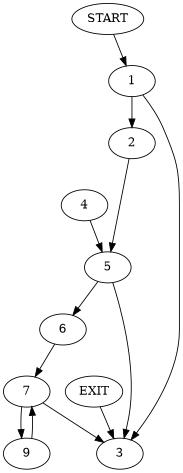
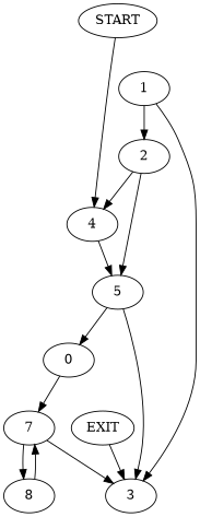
  digraph {
    n1 [label=START]
    1
    2
    3
    n5 [label=EXIT]
    4
    5
-   6
+   6 [label=0]
    7
-   8 [label=9]
-   n1 -> 1
+   8
+   n1 -> 4
    1 -> 2
    1 -> 3
+   2 -> 4
    2 -> 5
    n5 -> 3
    4 -> 5
    5 -> 3
    5 -> 6
    6 -> 7
    7 -> 3
    7 -> 8
    8 -> 7
  }
